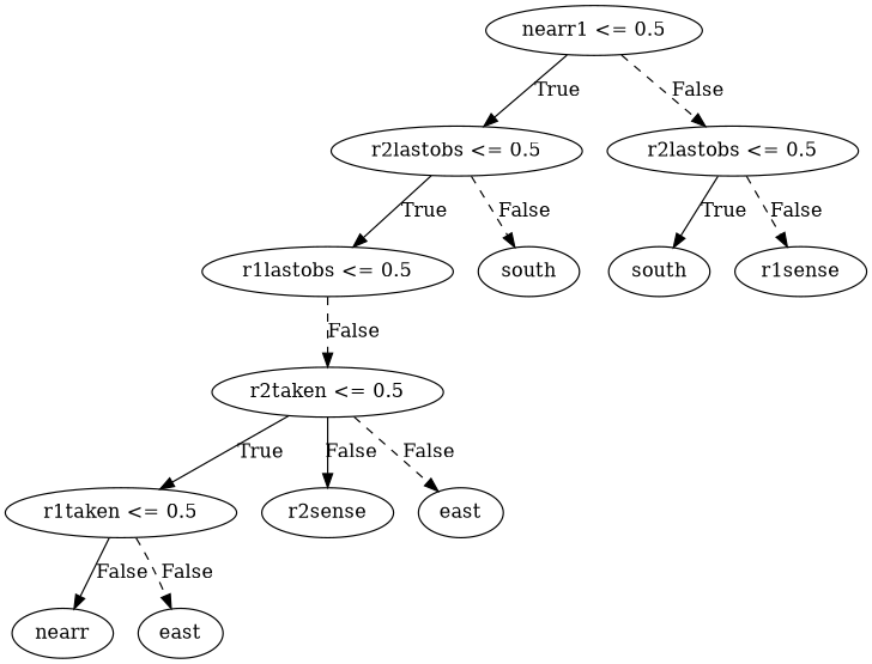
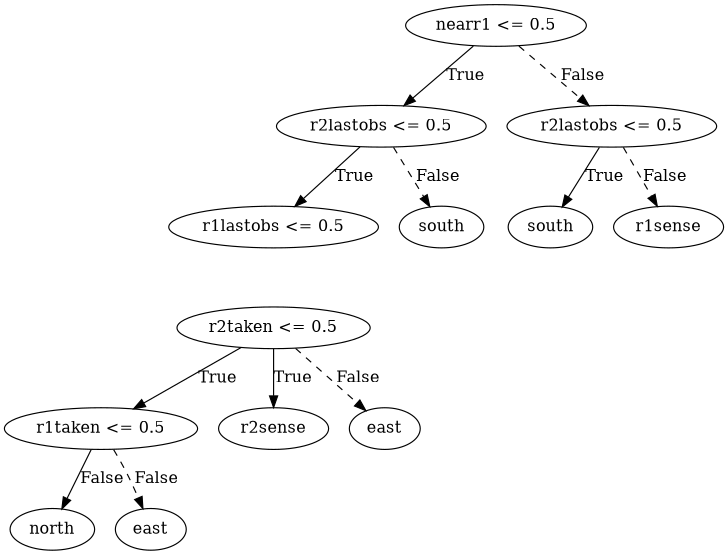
  digraph {
    n1 [label="nearr1 <= 0.5"]
    n2 [label="r2lastobs <= 0.5"]
    n3 [label="r2lastobs <= 0.5"]
    n4 [label="r1lastobs <= 0.5"]
    n5 [label=south]
    n6 [label=south]
    n7 [label=r1sense]
    n8 [label="r2taken <= 0.5"]
    n9 [label="r1taken <= 0.5"]
-   n10 [label=nearr]
+   n10 [label=north]
    n11 [label=east]
    n12 [label=r2sense]
    n13 [label=east]
    n1 -> n2 [label=True]
    n1 -> n3 [label=False style=dashed]
    n2 -> n4 [label=True]
    n2 -> n5 [label=False style=dashed]
    n3 -> n6 [label=True]
    n3 -> n7 [label=False style=dashed]
-   n4 -> n8 [label=False style=dashed]
    n8 -> n9 [label=True]
-   n8 -> n12 [label=False]
+   n8 -> n12 [label=True]
    n8 -> n13 [label=False style=dashed]
    n9 -> n10 [label=False]
    n9 -> n11 [label=False style=dashed]
  }
